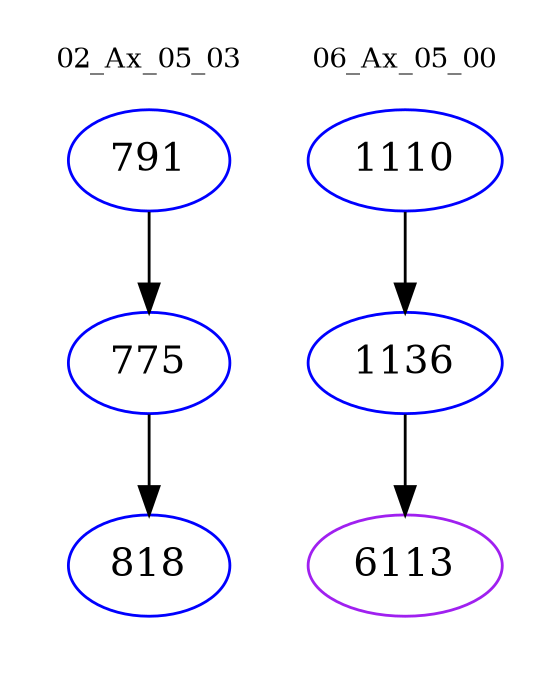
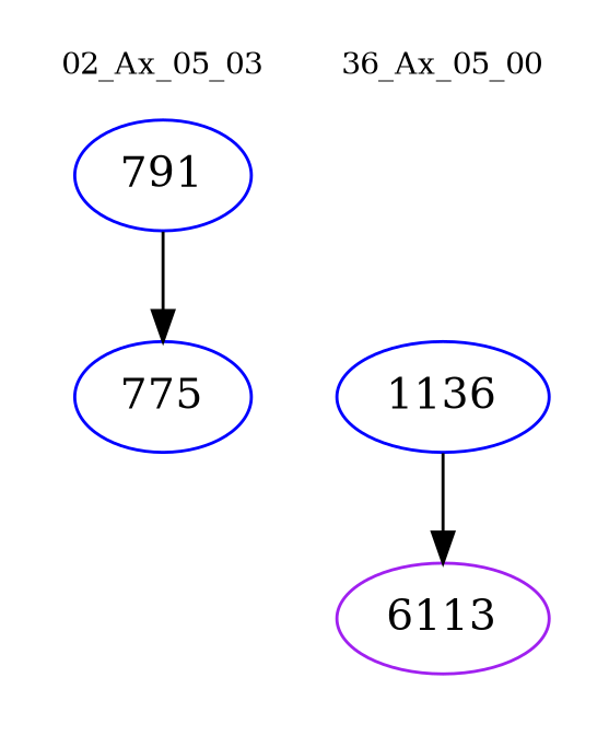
  digraph {
    node [color=blue]
    edge [color=black]
    n1 [label=791]
    n2 [label=775]
-   n3 [label=818]
-   n4 [label=1110]
    n5 [label=1136]
    n6 [color=purple label=6113]
    subgraph cluster_1 {
      color=white
      fontsize=10
      label="02_Ax_05_03"
      n1
      n2
-     n3
    }
    subgraph cluster_2 {
      color=white
      fontsize=10
-     label="06_Ax_05_00"
-     n4
+     label="36_Ax_05_00"
      n5
      n6
    }
    n1 -> n2
-   n2 -> n3
-   n4 -> n5
    n5 -> n6
  }
